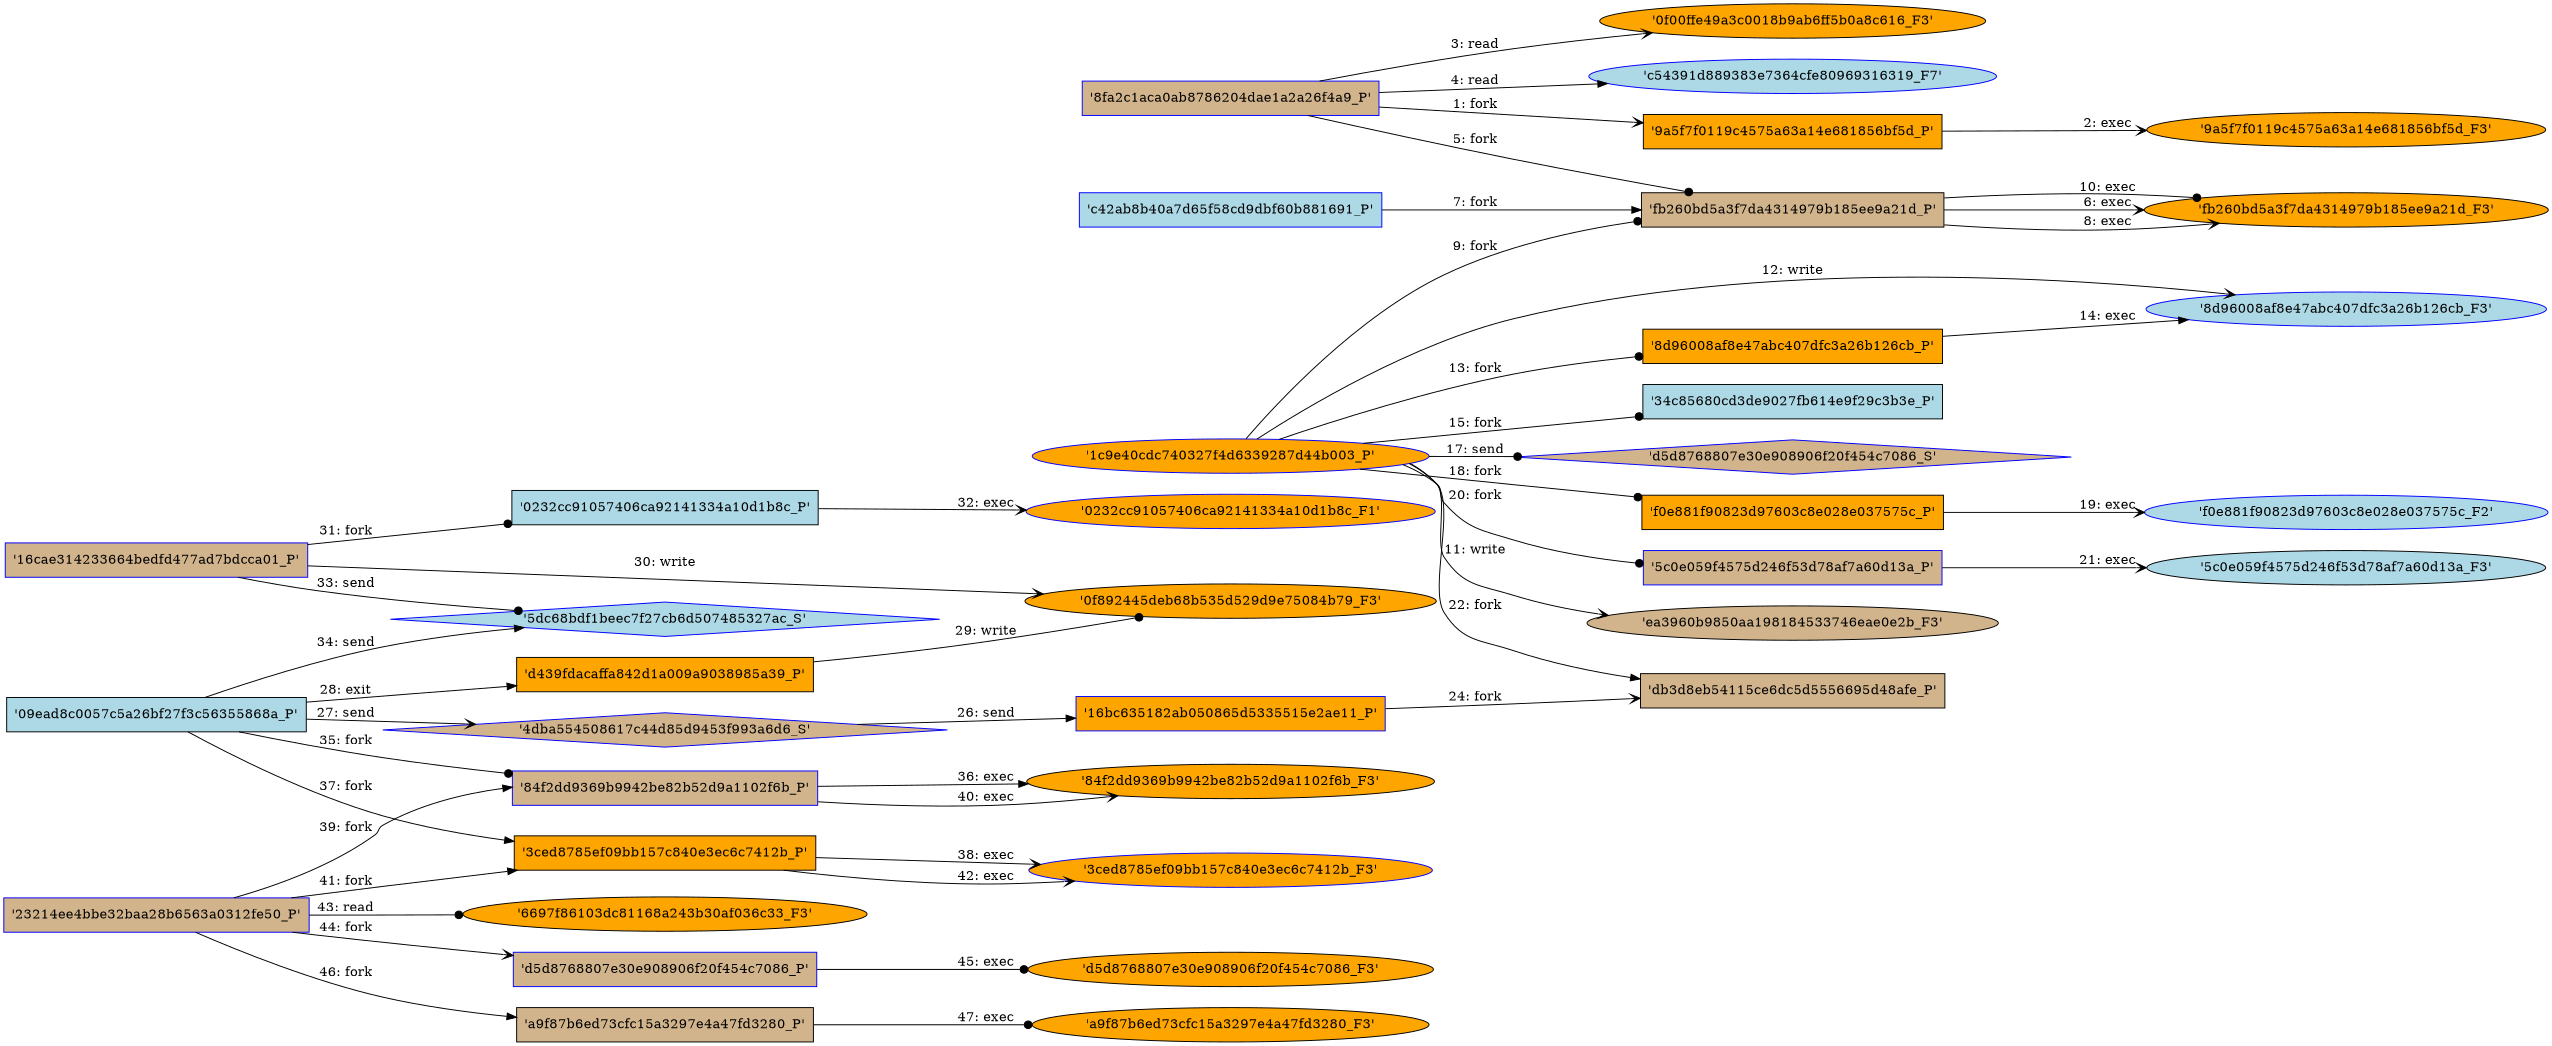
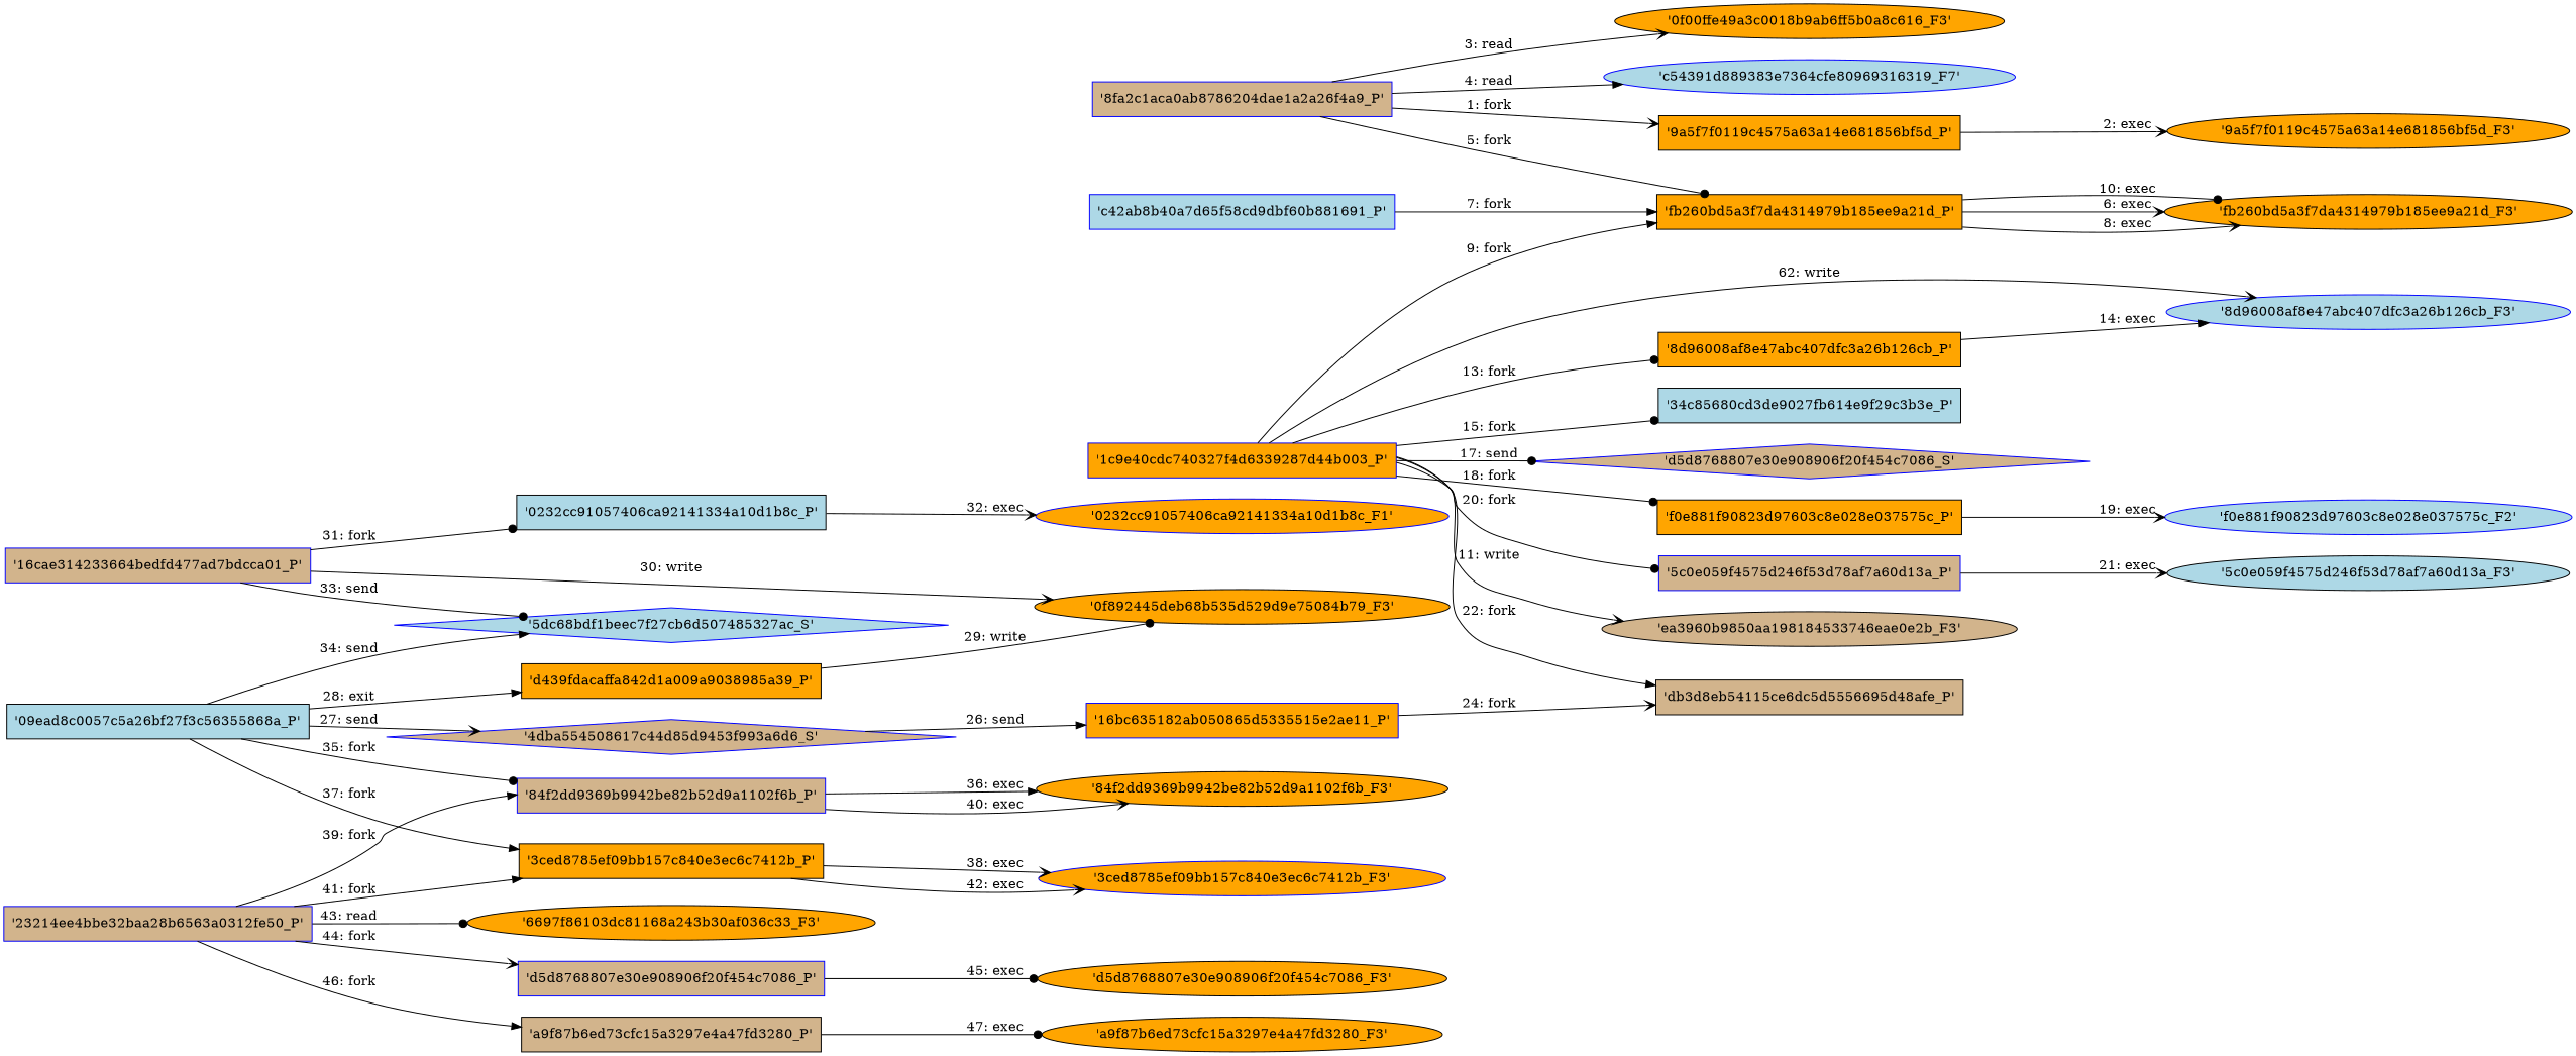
  digraph {
    engine=neato
    fixedsize=false
    fontsize=10
    nodesep=0.3
    rankdir=LR
    ranksep=0
    splines=true
    node [color=black fillcolor=orange node_type=Process shape=box style=filled]
    edge [arrowhead=vee]
    "'8fa2c1aca0ab8786204dae1a2a26f4a9_P'" [color=blue fillcolor=tan]
    "'9a5f7f0119c4575a63a14e681856bf5d_P'"
    "'0f00ffe49a3c0018b9ab6ff5b0a8c616_F3'" [node_type=file shape=ellipse]
    n4 [color=blue fillcolor=lightblue label="'c54391d889383e7364cfe80969316319_F7'" node_type=file shape=ellipse]
-   "'fb260bd5a3f7da4314979b185ee9a21d_P'" [fillcolor=tan]
+   "'fb260bd5a3f7da4314979b185ee9a21d_P'"
    "'9a5f7f0119c4575a63a14e681856bf5d_F3'" [node_type=File shape=ellipse]
    "'fb260bd5a3f7da4314979b185ee9a21d_F3'" [node_type=File shape=ellipse]
    "'c42ab8b40a7d65f58cd9dbf60b881691_P'" [color=blue fillcolor=lightblue]
-   "'1c9e40cdc740327f4d6339287d44b003_P'" [color=blue shape=ellipse]
+   "'1c9e40cdc740327f4d6339287d44b003_P'" [color=blue]
    "'ea3960b9850aa198184533746eae0e2b_F3'" [fillcolor=tan node_type=file shape=ellipse]
    "'8d96008af8e47abc407dfc3a26b126cb_F3'" [color=blue fillcolor=lightblue node_type=File shape=ellipse]
    "'8d96008af8e47abc407dfc3a26b126cb_P'"
    "'34c85680cd3de9027fb614e9f29c3b3e_P'" [fillcolor=lightblue]
    "'d5d8768807e30e908906f20f454c7086_S'" [color=blue fillcolor=tan node_type=Socket shape=diamond]
    "'f0e881f90823d97603c8e028e037575c_P'"
    "'5c0e059f4575d246f53d78af7a60d13a_P'" [color=blue fillcolor=tan]
    "'db3d8eb54115ce6dc5d5556695d48afe_P'" [fillcolor=tan]
    n18 [color=blue fillcolor=lightblue label="'f0e881f90823d97603c8e028e037575c_F2'" node_type=File shape=ellipse]
    "'5c0e059f4575d246f53d78af7a60d13a_F3'" [fillcolor=lightblue node_type=File shape=ellipse]
    "'16bc635182ab050865d5335515e2ae11_P'" [color=blue]
    "'4dba554508617c44d85d9453f993a6d6_S'" [color=blue fillcolor=tan node_type=Socket shape=diamond]
    "'09ead8c0057c5a26bf27f3c56355868a_P'" [fillcolor=lightblue]
    "'d439fdacaffa842d1a009a9038985a39_P'"
    "'5dc68bdf1beec7f27cb6d507485327ac_S'" [color=blue fillcolor=lightblue node_type=Socket shape=diamond]
    "'84f2dd9369b9942be82b52d9a1102f6b_P'" [color=blue fillcolor=tan]
    "'3ced8785ef09bb157c840e3ec6c7412b_P'"
    "'0f892445deb68b535d529d9e75084b79_F3'" [node_type=file shape=ellipse]
    "'84f2dd9369b9942be82b52d9a1102f6b_F3'" [node_type=File shape=ellipse]
    "'3ced8785ef09bb157c840e3ec6c7412b_F3'" [color=blue node_type=File shape=ellipse]
    "'16cae314233664bedfd477ad7bdcca01_P'" [color=blue fillcolor=tan]
    "'0232cc91057406ca92141334a10d1b8c_P'" [fillcolor=lightblue]
    "'0232cc91057406ca92141334a10d1b8c_F1'" [color=blue node_type=File shape=ellipse]
    "'23214ee4bbe32baa28b6563a0312fe50_P'" [color=blue fillcolor=tan]
    "'6697f86103dc81168a243b30af036c33_F3'" [node_type=file shape=ellipse]
    "'d5d8768807e30e908906f20f454c7086_P'" [color=blue fillcolor=tan]
    "'a9f87b6ed73cfc15a3297e4a47fd3280_P'" [fillcolor=tan]
    "'d5d8768807e30e908906f20f454c7086_F3'" [node_type=File shape=ellipse]
    "'a9f87b6ed73cfc15a3297e4a47fd3280_F3'" [node_type=File shape=ellipse]
    "'8fa2c1aca0ab8786204dae1a2a26f4a9_P'" -> "'9a5f7f0119c4575a63a14e681856bf5d_P'" [label="1: fork"]
    "'8fa2c1aca0ab8786204dae1a2a26f4a9_P'" -> "'0f00ffe49a3c0018b9ab6ff5b0a8c616_F3'" [label="3: read"]
    "'8fa2c1aca0ab8786204dae1a2a26f4a9_P'" -> n4 [arrowhead=normal label="4: read"]
    "'8fa2c1aca0ab8786204dae1a2a26f4a9_P'" -> "'fb260bd5a3f7da4314979b185ee9a21d_P'" [arrowhead=dot label="5: fork"]
    "'9a5f7f0119c4575a63a14e681856bf5d_P'" -> "'9a5f7f0119c4575a63a14e681856bf5d_F3'" [label="2: exec"]
    "'fb260bd5a3f7da4314979b185ee9a21d_P'" -> "'fb260bd5a3f7da4314979b185ee9a21d_F3'" [label="6: exec"]
    "'fb260bd5a3f7da4314979b185ee9a21d_P'" -> "'fb260bd5a3f7da4314979b185ee9a21d_F3'" [label="8: exec"]
    "'fb260bd5a3f7da4314979b185ee9a21d_P'" -> "'fb260bd5a3f7da4314979b185ee9a21d_F3'" [arrowhead=dot label="10: exec"]
    "'c42ab8b40a7d65f58cd9dbf60b881691_P'" -> "'fb260bd5a3f7da4314979b185ee9a21d_P'" [arrowhead=normal label="7: fork"]
-   "'1c9e40cdc740327f4d6339287d44b003_P'" -> "'fb260bd5a3f7da4314979b185ee9a21d_P'" [arrowhead=dot label="9: fork"]
+   "'1c9e40cdc740327f4d6339287d44b003_P'" -> "'fb260bd5a3f7da4314979b185ee9a21d_P'" [arrowhead=normal label="9: fork"]
    "'1c9e40cdc740327f4d6339287d44b003_P'" -> "'ea3960b9850aa198184533746eae0e2b_F3'" [label="11: write"]
-   "'1c9e40cdc740327f4d6339287d44b003_P'" -> "'8d96008af8e47abc407dfc3a26b126cb_F3'" [label="12: write"]
+   "'1c9e40cdc740327f4d6339287d44b003_P'" -> "'8d96008af8e47abc407dfc3a26b126cb_F3'" [label="62: write"]
    "'1c9e40cdc740327f4d6339287d44b003_P'" -> "'8d96008af8e47abc407dfc3a26b126cb_P'" [arrowhead=dot label="13: fork"]
    "'1c9e40cdc740327f4d6339287d44b003_P'" -> "'34c85680cd3de9027fb614e9f29c3b3e_P'" [arrowhead=dot label="15: fork"]
    "'1c9e40cdc740327f4d6339287d44b003_P'" -> "'d5d8768807e30e908906f20f454c7086_S'" [arrowhead=dot label="17: send"]
    "'1c9e40cdc740327f4d6339287d44b003_P'" -> "'f0e881f90823d97603c8e028e037575c_P'" [arrowhead=dot label="18: fork"]
    "'1c9e40cdc740327f4d6339287d44b003_P'" -> "'5c0e059f4575d246f53d78af7a60d13a_P'" [arrowhead=dot label="20: fork"]
    "'1c9e40cdc740327f4d6339287d44b003_P'" -> "'db3d8eb54115ce6dc5d5556695d48afe_P'" [arrowhead=normal label="22: fork"]
    "'8d96008af8e47abc407dfc3a26b126cb_P'" -> "'8d96008af8e47abc407dfc3a26b126cb_F3'" [arrowhead=normal label="14: exec"]
    "'f0e881f90823d97603c8e028e037575c_P'" -> n18 [label="19: exec"]
    "'5c0e059f4575d246f53d78af7a60d13a_P'" -> "'5c0e059f4575d246f53d78af7a60d13a_F3'" [label="21: exec"]
    "'16bc635182ab050865d5335515e2ae11_P'" -> "'db3d8eb54115ce6dc5d5556695d48afe_P'" [label="24: fork"]
    "'4dba554508617c44d85d9453f993a6d6_S'" -> "'16bc635182ab050865d5335515e2ae11_P'" [arrowhead=normal label="26: send"]
    "'09ead8c0057c5a26bf27f3c56355868a_P'" -> "'4dba554508617c44d85d9453f993a6d6_S'" [label="27: send"]
    "'09ead8c0057c5a26bf27f3c56355868a_P'" -> "'d439fdacaffa842d1a009a9038985a39_P'" [arrowhead=normal label="28: exit"]
    "'09ead8c0057c5a26bf27f3c56355868a_P'" -> "'5dc68bdf1beec7f27cb6d507485327ac_S'" [arrowhead=normal label="34: send"]
    "'09ead8c0057c5a26bf27f3c56355868a_P'" -> "'84f2dd9369b9942be82b52d9a1102f6b_P'" [arrowhead=dot label="35: fork"]
    "'09ead8c0057c5a26bf27f3c56355868a_P'" -> "'3ced8785ef09bb157c840e3ec6c7412b_P'" [arrowhead=normal label="37: fork"]
    "'d439fdacaffa842d1a009a9038985a39_P'" -> "'0f892445deb68b535d529d9e75084b79_F3'" [arrowhead=dot label="29: write"]
    "'84f2dd9369b9942be82b52d9a1102f6b_P'" -> "'84f2dd9369b9942be82b52d9a1102f6b_F3'" [arrowhead=normal label="36: exec"]
    "'84f2dd9369b9942be82b52d9a1102f6b_P'" -> "'84f2dd9369b9942be82b52d9a1102f6b_F3'" [label="40: exec"]
    "'3ced8785ef09bb157c840e3ec6c7412b_P'" -> "'3ced8785ef09bb157c840e3ec6c7412b_F3'" [label="38: exec"]
    "'3ced8785ef09bb157c840e3ec6c7412b_P'" -> "'3ced8785ef09bb157c840e3ec6c7412b_F3'" [label="42: exec"]
    "'16cae314233664bedfd477ad7bdcca01_P'" -> "'5dc68bdf1beec7f27cb6d507485327ac_S'" [arrowhead=dot label="33: send"]
    "'16cae314233664bedfd477ad7bdcca01_P'" -> "'0f892445deb68b535d529d9e75084b79_F3'" [label="30: write"]
    "'16cae314233664bedfd477ad7bdcca01_P'" -> "'0232cc91057406ca92141334a10d1b8c_P'" [arrowhead=dot label="31: fork"]
    "'0232cc91057406ca92141334a10d1b8c_P'" -> "'0232cc91057406ca92141334a10d1b8c_F1'" [label="32: exec"]
    "'23214ee4bbe32baa28b6563a0312fe50_P'" -> "'84f2dd9369b9942be82b52d9a1102f6b_P'" [arrowhead=normal label="39: fork"]
    "'23214ee4bbe32baa28b6563a0312fe50_P'" -> "'3ced8785ef09bb157c840e3ec6c7412b_P'" [arrowhead=normal label="41: fork"]
    "'23214ee4bbe32baa28b6563a0312fe50_P'" -> "'6697f86103dc81168a243b30af036c33_F3'" [arrowhead=dot label="43: read"]
    "'23214ee4bbe32baa28b6563a0312fe50_P'" -> "'d5d8768807e30e908906f20f454c7086_P'" [label="44: fork"]
    "'23214ee4bbe32baa28b6563a0312fe50_P'" -> "'a9f87b6ed73cfc15a3297e4a47fd3280_P'" [arrowhead=normal label="46: fork"]
    "'d5d8768807e30e908906f20f454c7086_P'" -> "'d5d8768807e30e908906f20f454c7086_F3'" [arrowhead=dot label="45: exec"]
    "'a9f87b6ed73cfc15a3297e4a47fd3280_P'" -> "'a9f87b6ed73cfc15a3297e4a47fd3280_F3'" [arrowhead=dot label="47: exec"]
  }
